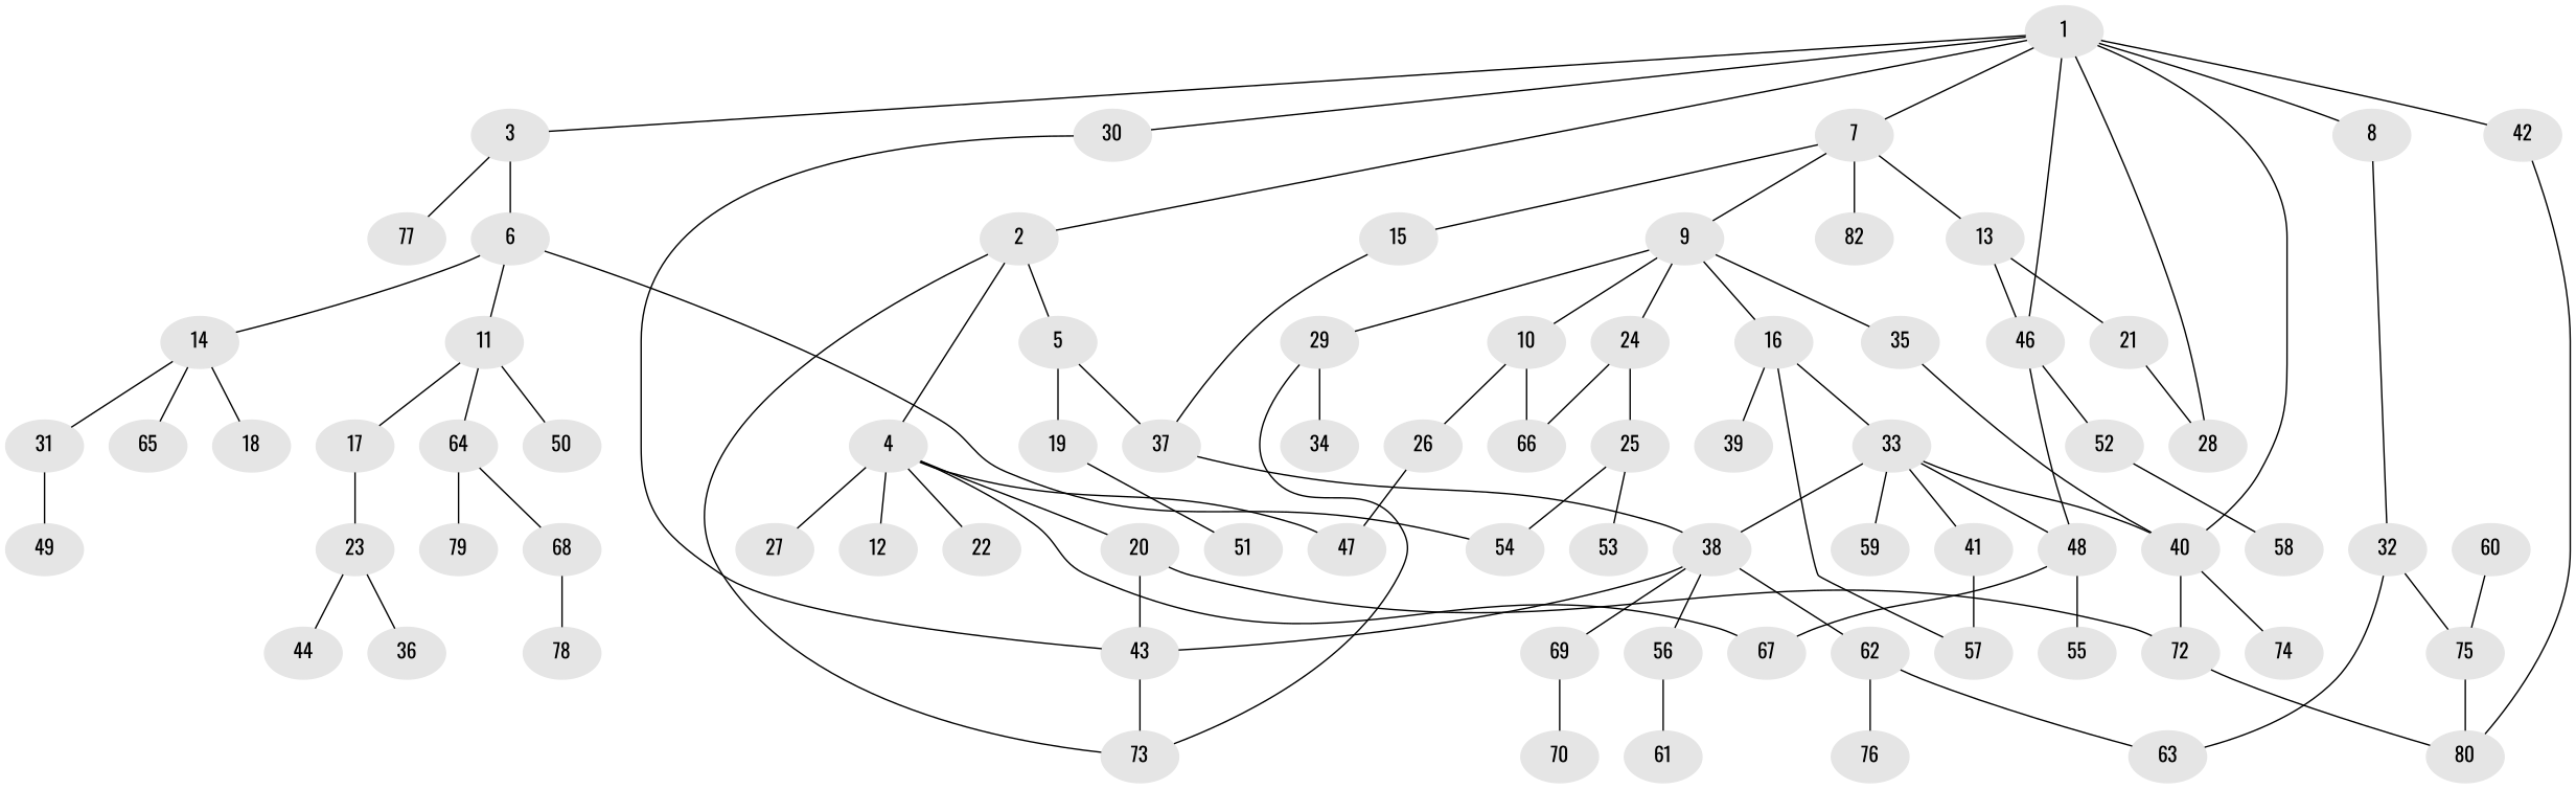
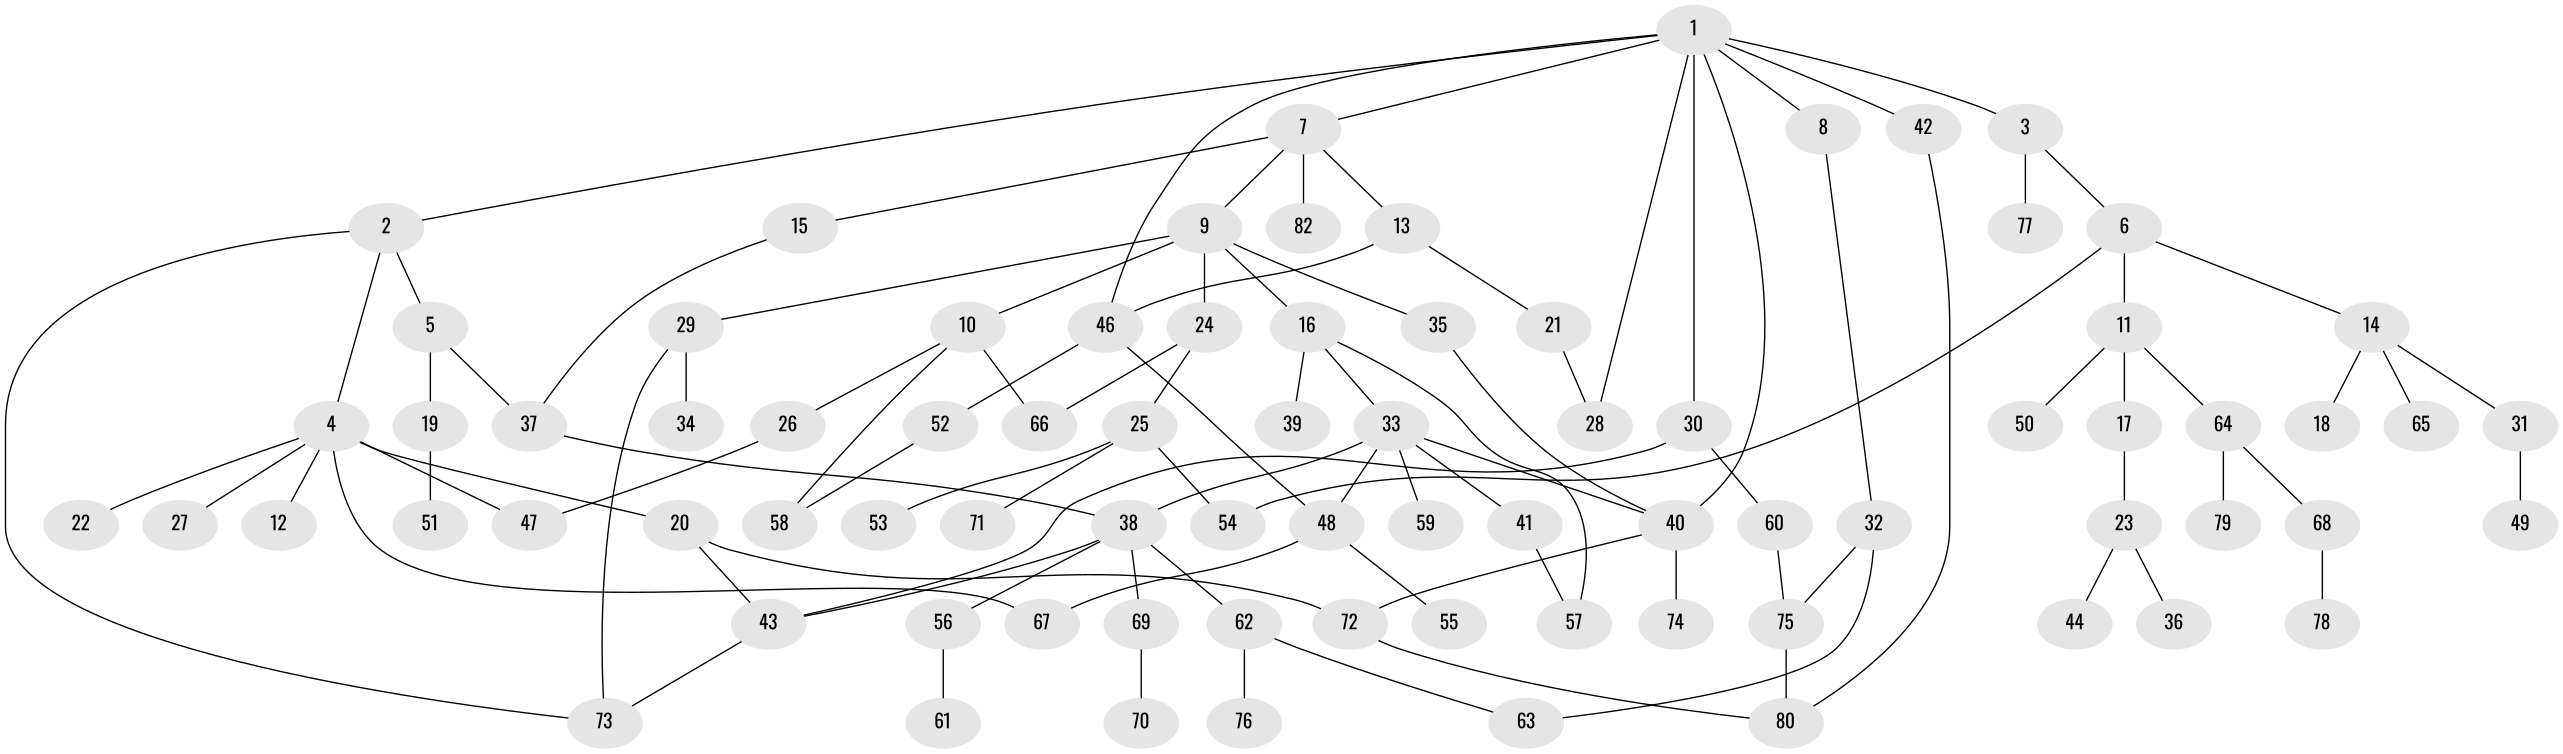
  graph {
    fontname=Oswald
    node [color=gray90 fontname=Oswald style=filled]
    edge [fontname=Oswald]
    1
    2
    3
    7
    8
    28
    30
    40
    42
    46
    4
    5
    73
    6
    77
    9
    13
    15
    n19 [label=82]
    32
    43
    60
    72
    74
    80
    48
    52
    12
    20
    22
    27
    47
    67
    19
    37
    11
    14
    54
    51
    38
    17
    50
    64
    18
    31
    65
    10
    16
    24
    29
    35
    21
    63
    75
    26
    58
    66
    33
    39
    57
    25
    34
    23
    68
    79
    49
    41
    59
    36
    44
    53
+   71
    56
    62
    69
    55
    61
    76
    70
    78
    1 -- 2
    1 -- 3
    1 -- 7
    1 -- 8
    1 -- 28
    1 -- 30
    1 -- 40
    1 -- 42
    1 -- 46
    2 -- 4
    2 -- 5
    2 -- 73
    3 -- 6
    3 -- 77
    7 -- 9
    7 -- 13
    7 -- 15
    7 -- n19
    8 -- 32
    30 -- 43
+   30 -- 60
    40 -- 72
    40 -- 74
    42 -- 80
    46 -- 48
    46 -- 52
    4 -- 12
    4 -- 20
    4 -- 22
    4 -- 27
    4 -- 47
    4 -- 67
    5 -- 19
    5 -- 37
    6 -- 11
    6 -- 14
    6 -- 54
    9 -- 10
    9 -- 16
    9 -- 24
    9 -- 29
    9 -- 35
    13 -- 46
    13 -- 21
    15 -- 37
    32 -- 63
    32 -- 75
    43 -- 73
    60 -- 75
    72 -- 80
    48 -- 67
    48 -- 55
    52 -- 58
    20 -- 43
    20 -- 72
    19 -- 51
    37 -- 38
    11 -- 17
    11 -- 50
    11 -- 64
    14 -- 18
    14 -- 31
    14 -- 65
    38 -- 43
    38 -- 56
    38 -- 62
    38 -- 69
    17 -- 23
    64 -- 68
    64 -- 79
    31 -- 49
    10 -- 26
+   10 -- 58
    10 -- 66
    16 -- 33
    16 -- 39
    16 -- 57
    24 -- 66
    24 -- 25
    29 -- 73
    29 -- 34
    35 -- 40
    21 -- 28
    75 -- 80
    26 -- 47
    33 -- 40
    33 -- 48
    33 -- 38
    33 -- 41
    33 -- 59
    25 -- 54
    25 -- 53
+   25 -- 71
    23 -- 36
    23 -- 44
    68 -- 78
    41 -- 57
    56 -- 61
    62 -- 63
    62 -- 76
    69 -- 70
  }
